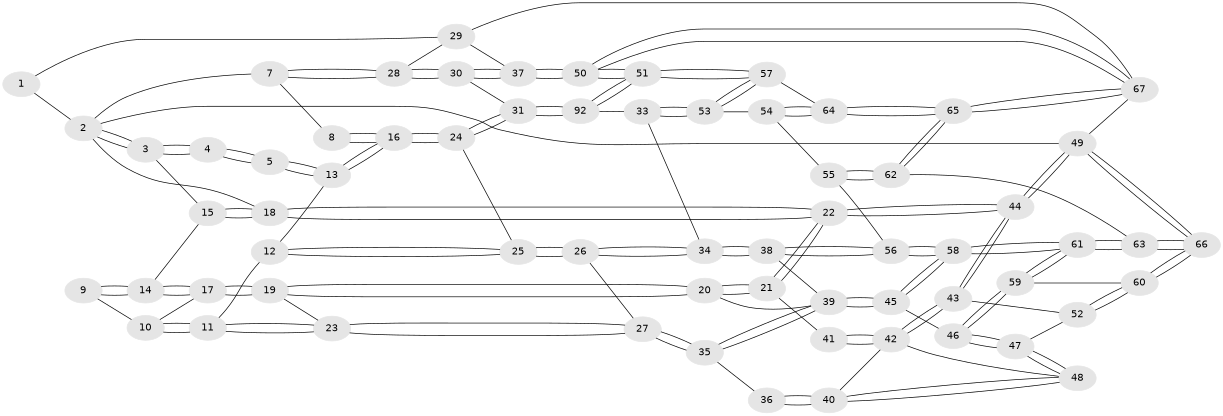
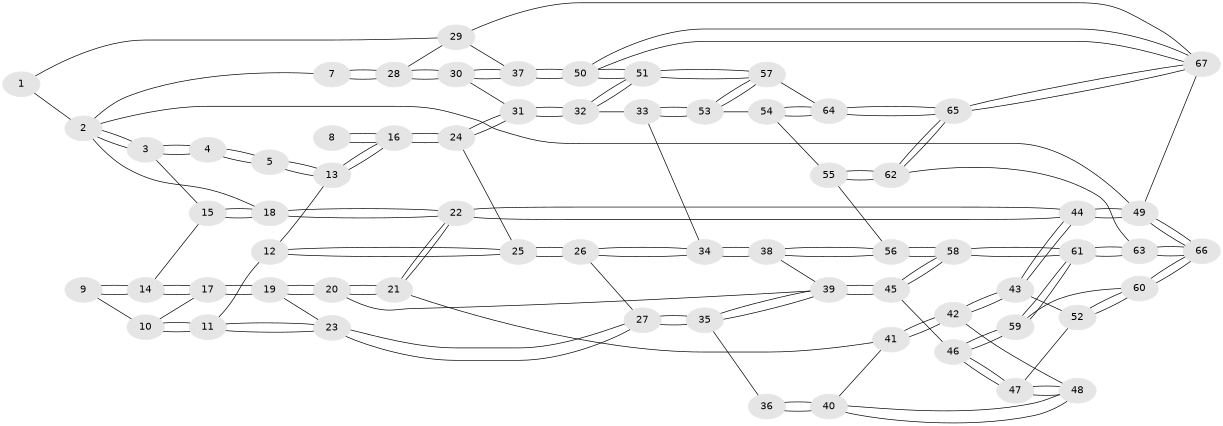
  graph {
    fontname="DejaVu Sans"
    rankdir=LR
    node [color=gray90 fontname="DejaVu Sans" style=filled]
    edge [fontname="DejaVu Sans"]
    1
    2
    29
    7
    3
    18
    49
    8
    28
    37
    67
    4
    15
    22
    66
    5
    13
    16
    30
    24
    9
    10
    14
    11
    17
    12
    23
    19
    25
    27
    26
    31
    20
    44
    21
    39
    41
    36
    40
    42
    35
-   32 [label=92]
+   32
    34
    38
    50
    33
    51
    53
    57
    54
    56
    45
    48
    58
    46
    43
    52
    60
    47
    59
    61
    64
    55
    62
    65
    63
    1 -- 2
    1 -- 29
    2 -- 7
    2 -- 3
    2 -- 3
    2 -- 18
    2 -- 49
    29 -- 37
    29 -- 67
-   7 -- 8
    7 -- 28
    7 -- 28
    3 -- 4
    3 -- 4
    3 -- 15
    18 -- 22
    18 -- 22
    49 -- 67
    49 -- 66
    49 -- 66
    8 -- 16
    8 -- 16
    28 -- 29
    28 -- 30
    28 -- 30
    37 -- 50
    37 -- 50
    4 -- 5
    4 -- 5
    15 -- 18
    15 -- 18
    22 -- 44
    22 -- 44
    5 -- 13
    5 -- 13
    13 -- 16
    13 -- 16
    16 -- 24
    16 -- 24
    30 -- 37
    30 -- 37
    30 -- 31
    24 -- 25
    24 -- 31
    24 -- 31
    9 -- 10
    9 -- 14
    9 -- 14
    10 -- 11
    10 -- 11
    10 -- 17
    14 -- 15
    14 -- 17
    14 -- 17
    11 -- 12
    11 -- 23
    11 -- 23
    17 -- 19
    17 -- 19
    12 -- 13
    12 -- 25
    12 -- 25
    23 -- 27
    23 -- 27
    19 -- 23
    19 -- 20
    19 -- 20
    25 -- 26
    25 -- 26
    27 -- 35
    27 -- 35
    26 -- 27
    26 -- 34
    26 -- 34
    31 -- 32
    31 -- 32
    20 -- 21
    20 -- 21
    20 -- 39
    44 -- 49
    44 -- 49
    21 -- 22
    21 -- 22
    21 -- 41
    39 -- 45
    39 -- 45
    41 -- 42
    41 -- 42
    36 -- 40
    36 -- 40
-   40 -- 42
+   40 -- 41
    40 -- 48
    40 -- 48
    42 -- 48
    42 -- 43
    42 -- 43
    35 -- 39
    35 -- 39
    35 -- 36
    32 -- 33
    32 -- 51
    32 -- 51
    34 -- 38
    34 -- 38
    38 -- 39
    38 -- 56
    38 -- 56
    50 -- 67
    50 -- 67
    50 -- 51
    50 -- 51
    33 -- 34
    33 -- 53
    33 -- 53
    51 -- 57
    51 -- 57
    53 -- 57
    53 -- 57
    53 -- 54
    57 -- 64
    54 -- 64
    54 -- 64
    54 -- 55
    56 -- 58
    56 -- 58
    45 -- 58
    45 -- 58
    45 -- 46
    58 -- 61
    58 -- 61
    46 -- 47
    46 -- 47
    46 -- 59
    46 -- 59
    43 -- 44
    43 -- 44
    43 -- 52
    52 -- 60
    52 -- 60
    60 -- 66
    60 -- 66
    47 -- 48
    47 -- 48
    47 -- 52
    59 -- 60
    59 -- 61
    59 -- 61
    61 -- 63
    61 -- 63
    64 -- 65
    64 -- 65
    55 -- 56
    55 -- 62
    55 -- 62
    62 -- 65
    62 -- 65
    62 -- 63
    65 -- 67
    65 -- 67
    63 -- 66
    63 -- 66
  }
